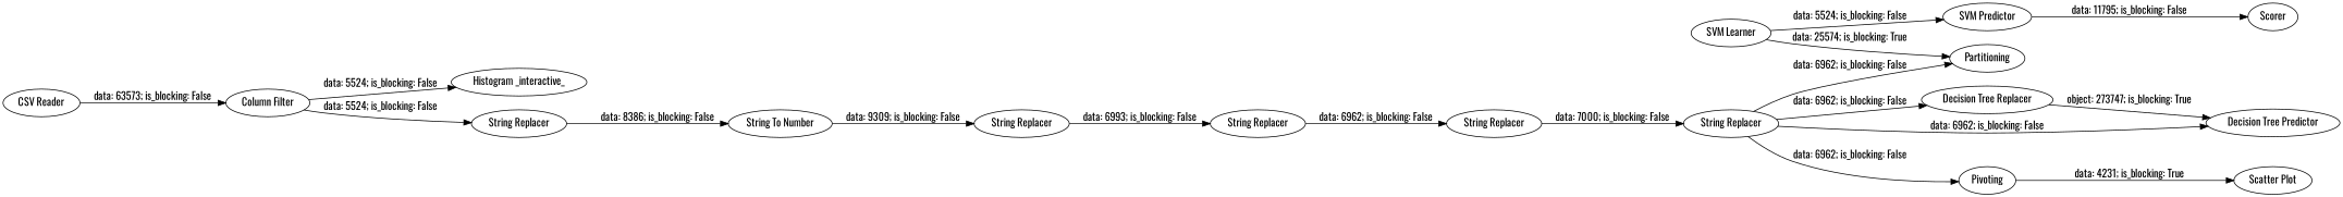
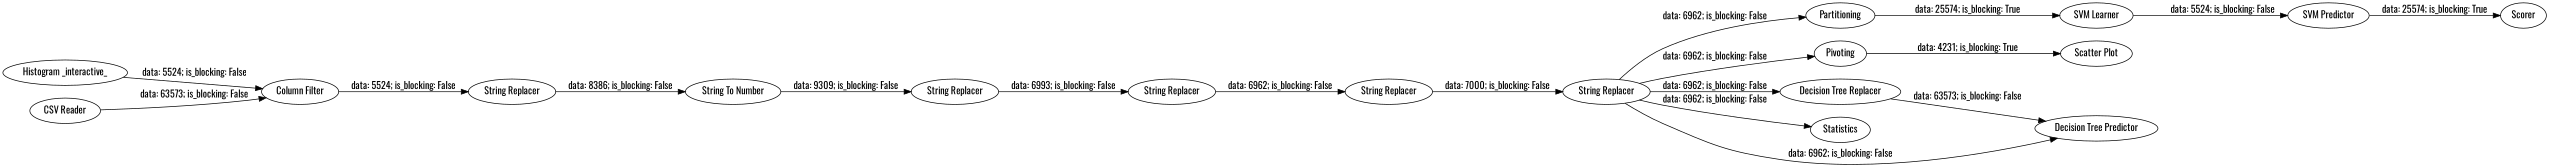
  digraph {
    fontname=Oswald
    rankdir=LR
    node [fontname=Oswald]
    edge [fontname=Oswald]
    n1 [label="String Replacer"]
    n2 [label="String Replacer"]
    n3 [label=Partitioning]
    n4 [label=Pivoting]
    n5 [label="Decision Tree Replacer"]
+   n6 [label=Statistics]
    n7 [label="Decision Tree Predictor"]
    n8 [label="SVM Learner"]
    n9 [label="SVM Predictor"]
    n10 [label=Scorer]
    n11 [label="String Replacer"]
    n12 [label="String Replacer"]
    n13 [label="Column Filter"]
    n14 [label="Histogram _interactive_"]
    n15 [label="String Replacer"]
    n16 [label="String To Number"]
    n17 [label="Scatter Plot"]
    n18 [label="CSV Reader"]
    n1 -> n2 [label="data: 7000; is_blocking: False"]
    n2 -> n3 [label="data: 6962; is_blocking: False"]
    n2 -> n4 [label="data: 6962; is_blocking: False"]
    n2 -> n5 [label="data: 6962; is_blocking: False"]
+   n2 -> n6 [label="data: 6962; is_blocking: False"]
    n2 -> n7 [label="data: 6962; is_blocking: False"]
-   n8 -> n3 [label="data: 25574; is_blocking: True"]
+   n3 -> n8 [label="data: 25574; is_blocking: True"]
    n4 -> n17 [label="data: 4231; is_blocking: True"]
-   n5 -> n7 [label="object: 273747; is_blocking: True"]
+   n5 -> n7 [label="data: 63573; is_blocking: False"]
    n8 -> n9 [label="data: 5524; is_blocking: False"]
-   n9 -> n10 [label="data: 11795; is_blocking: False"]
+   n9 -> n10 [label="data: 25574; is_blocking: True"]
    n11 -> n12 [label="data: 6993; is_blocking: False"]
    n12 -> n1 [label="data: 6962; is_blocking: False"]
-   n13 -> n14 [label="data: 5524; is_blocking: False"]
+   n14 -> n13 [label="data: 5524; is_blocking: False"]
    n13 -> n15 [label="data: 5524; is_blocking: False"]
    n15 -> n16 [label="data: 8386; is_blocking: False"]
    n16 -> n11 [label="data: 9309; is_blocking: False"]
    n18 -> n13 [label="data: 63573; is_blocking: False"]
  }
